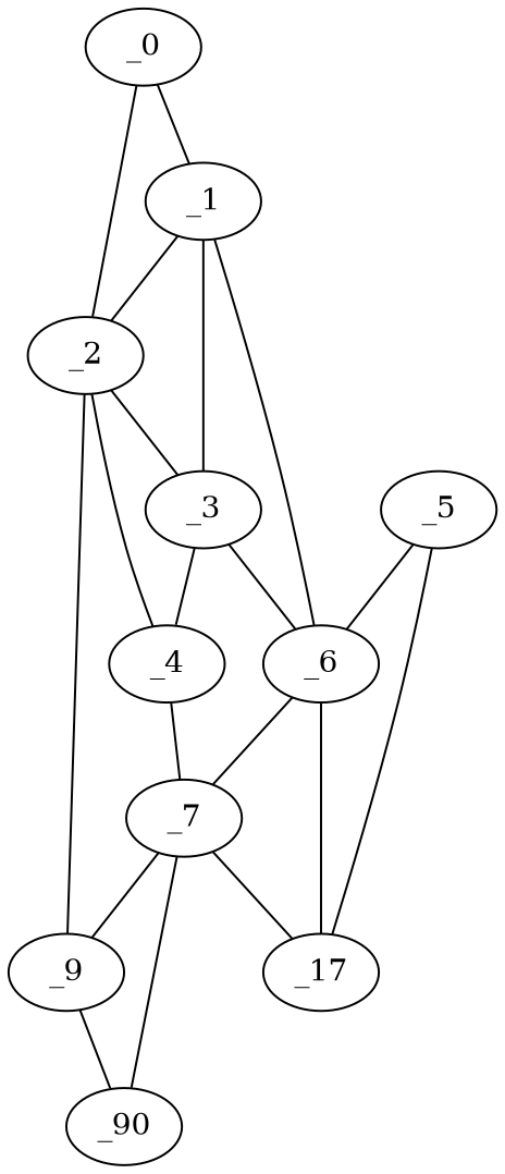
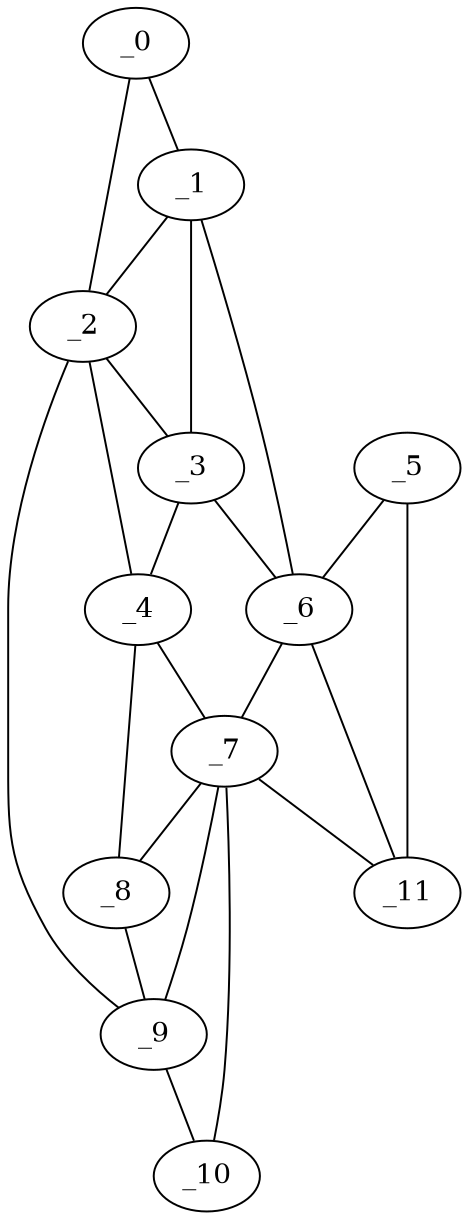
  graph {
    node [x=62 y=78]
    edge [valence=2]
    _0 [x=5]
    _1 [x=13 y=81]
    _2 [x=17 y=119]
    _6 [y=20]
    _3 [x=56 y=80]
    _4 [x=56 y=117]
    _9 [x=117 y=116]
    _5 [y=9]
-   _11 [x=123 y=63 label=_17]
+   _11 [x=123 y=63]
    _7 [x=74 y=80]
-   _10 [x=119 label=_90]
+   _8 [x=78 y=117]
+   _10 [x=119]
    _0 -- _1
    _0 -- _2 [valence=1]
    _1 -- _2
    _1 -- _6
    _1 -- _3
    _2 -- _3
    _2 -- _4
    _2 -- _9 [valence=1]
    _6 -- _11
    _6 -- _7 [valence=1]
    _3 -- _6 [valence=1]
    _3 -- _4
    _4 -- _7
+   _4 -- _8
    _9 -- _10 [valence=1]
    _5 -- _6 [valence=1]
    _5 -- _11 [valence=1]
    _7 -- _9
    _7 -- _11
+   _7 -- _8 [valence=1]
    _7 -- _10 [valence=1]
+   _8 -- _9
  }
